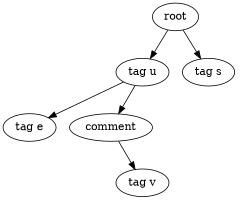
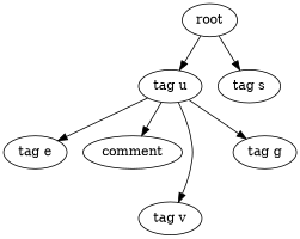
  digraph {
    n1 [label=root]
    n2 [label="tag u"]
    n3 [label="tag s"]
    n4 [label="tag e"]
    n5 [label=comment]
    n6 [label="tag v"]
+   n7 [label="tag g"]
    n1 -> n2
    n1 -> n3
    n2 -> n4
    n2 -> n5
-   n5 -> n6
+   n2 -> n6
+   n2 -> n7
  }
